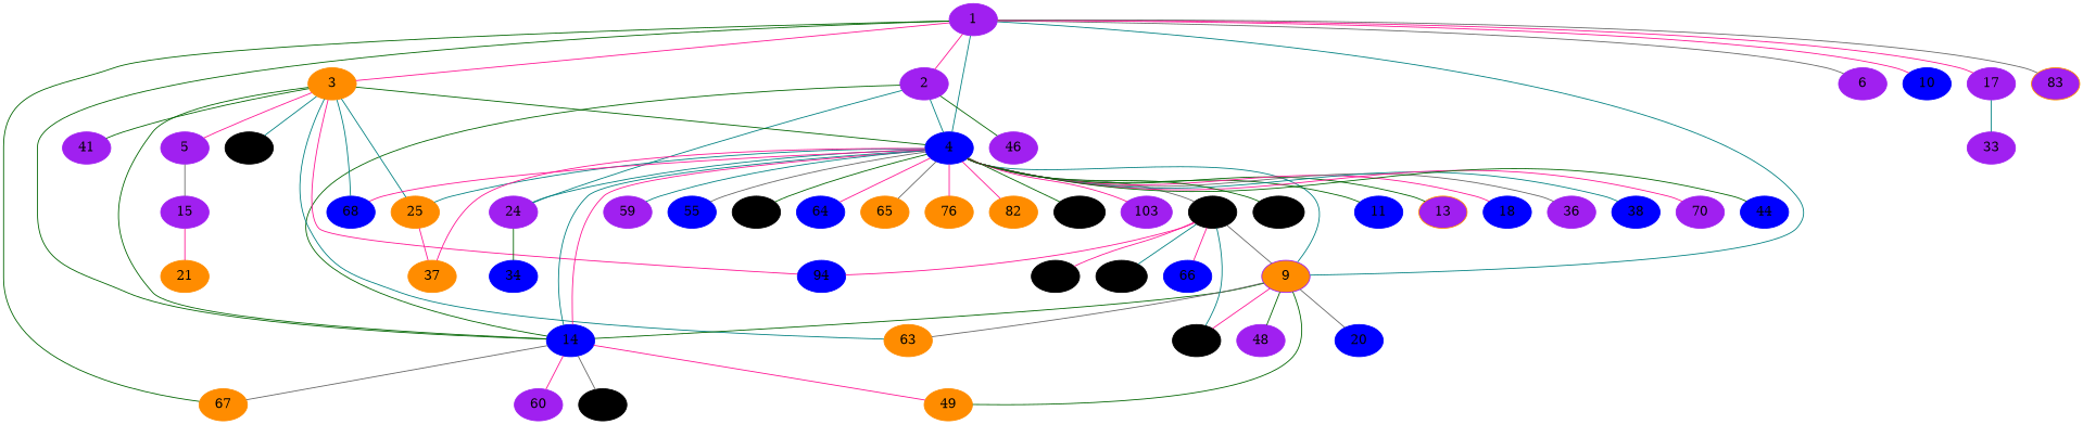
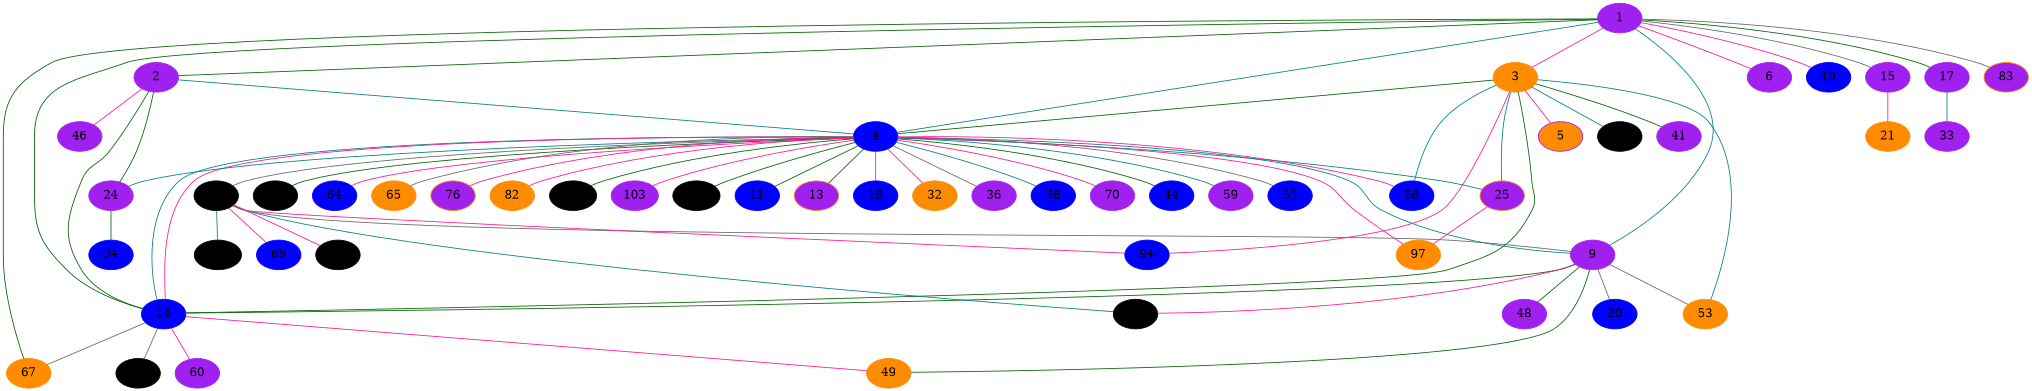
  graph {
    node [color=purple style=filled]
    edge [color=deeppink]
    1 [super="+39"]
    2 [super="+23"]
    3 [color=darkorange]
    4 [color=blue super="+31+12+22+59+8"]
    6
-   9 [super="+57+51+73+81+90+30+54+62" fillcolor=darkorange]
+   9 [super="+57+51+73+81+90+30+54+62"]
    10 [color=blue]
    14 [color=blue super="+16+19+35+72+27+50"]
    15 [super="+99+105"]
    17
    n11 [color=darkorange label=67]
    83 [color=darkorange fillcolor=purple]
    24 [super="+28"]
    46
-   5
-   25 [color=darkorange super="+70+71"]
+   5 [fillcolor=darkorange]
+   25 [color=darkorange super="+70+71" fillcolor=purple]
    26 [color=black]
    41
-   63 [color=darkorange]
+   63 [color=darkorange label=53]
    68 [color=blue super="+80"]
    94 [color=blue]
    7 [color=black]
    11 [color=blue]
    13 [color=darkorange fillcolor=purple]
    18 [color=blue]
+   32 [color=darkorange]
    36
-   37 [color=darkorange]
+   37 [color=darkorange label=97]
    38 [color=blue super="+52"]
    n30 [label=70]
    44 [color=blue]
    n32 [label=59]
    55 [color=blue]
    58 [color=black]
    64 [color=blue]
    65 [color=darkorange super="+97"]
-   76 [color=darkorange]
+   76 [color=darkorange fillcolor=purple]
    82 [color=darkorange]
    100 [color=black]
    103
    104 [color=black]
    45 [color=black super="+69"]
    20 [color=blue super="+75+78"]
    n44 [label=48]
    49 [color=darkorange]
    60
    98 [color=black]
    21 [color=darkorange]
    33
    34 [color=blue]
    66 [color=blue super="+84"]
    85 [color=black]
    106 [color=black]
-   1 -- 2
+   1 -- 2 [color=darkgreen]
    1 -- 3
    1 -- 4 [color=teal weight=2]
-   1 -- 6 [color=gray40]
+   1 -- 6
    1 -- 9 [color=teal weight=2]
    1 -- 10
    1 -- 14 [color=darkgreen weight=2]
-   5 -- 15 [color=gray40]
-   1 -- 17
+   1 -- 15 [color=gray40]
+   1 -- 17 [color=darkgreen]
    1 -- n11 [color=darkgreen]
    1 -- 83 [color=gray40]
    2 -- 4 [color=teal]
    2 -- 14 [color=darkgreen]
-   2 -- 24 [color=teal]
-   2 -- 46 [color=darkgreen]
+   2 -- 24 [color=darkgreen]
+   2 -- 46
    3 -- 4 [color=darkgreen weight=3]
    3 -- 14 [color=darkgreen weight=2]
    3 -- 5
    3 -- 25 [color=teal]
    3 -- 26 [color=teal]
    3 -- 41 [color=darkgreen]
    3 -- 63 [color=teal]
    3 -- 68 [color=teal]
    3 -- 94
    4 -- 9 [color=teal weight=2]
    4 -- 14 [color=teal weight=2]
    4 -- 14
    4 -- 24 [color=teal]
    4 -- 25 [color=teal weight=2]
    4 -- 68
    4 -- 7 [color=gray40 weight=2]
    4 -- 11 [color=darkgreen weight=2]
    4 -- 13 [color=darkgreen]
    4 -- 18
+   4 -- 32
    4 -- 36 [color=gray40]
    4 -- 37
    4 -- 38 [color=teal]
    4 -- n30
    4 -- 44 [color=darkgreen]
    4 -- n32 [color=teal]
    4 -- 55 [color=gray40]
    4 -- 58 [color=darkgreen]
    4 -- 64
    4 -- 65 [color=gray40]
    4 -- 76
    4 -- 82
    4 -- 100 [color=darkgreen]
    4 -- 103
    4 -- 104 [color=darkgreen]
    9 -- 14 [color=darkgreen weight=3]
    9 -- 63 [color=gray40]
    9 -- 45
    9 -- 20 [color=gray40]
    9 -- n44 [color=darkgreen]
    9 -- 49 [color=darkgreen]
    14 -- n11 [color=gray40]
    14 -- 49
    14 -- 60
    14 -- 98 [color=gray40]
    15 -- 21
    17 -- 33 [color=teal]
    24 -- 34 [color=darkgreen]
    25 -- 37
    7 -- 9 [color=gray40]
    7 -- 94
    7 -- 45 [color=teal]
    7 -- 66
    7 -- 85
    7 -- 106 [color=teal]
  }
